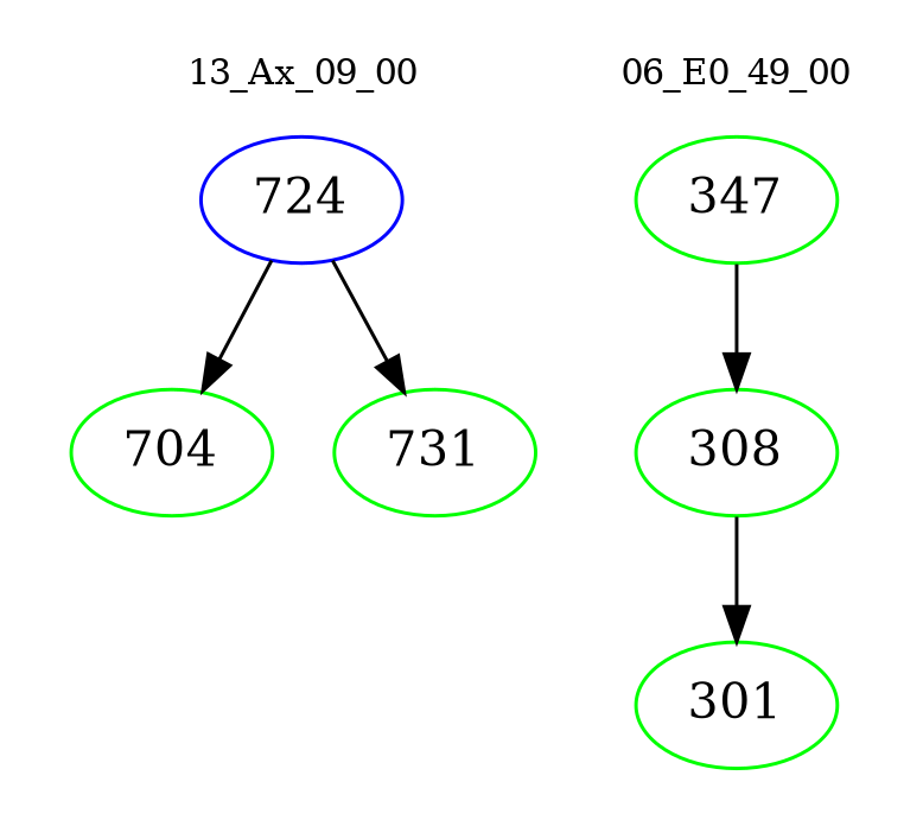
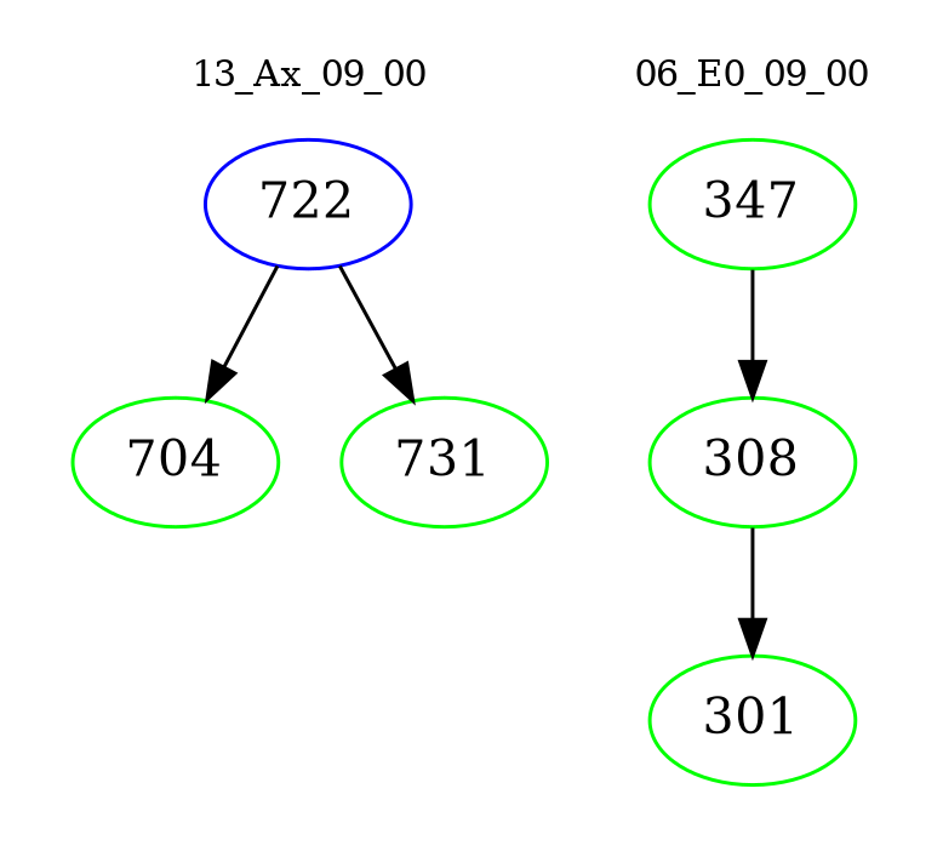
  digraph {
    node [color=green]
    edge [color=black]
-   n1 [color=blue label=724]
+   n1 [color=blue label=722]
    n2 [label=704]
    n3 [label=731]
    n4 [label=308]
    n5 [label=347]
    n6 [label=301]
    subgraph cluster_1 {
      color=white
      fontsize=10
      label="13_Ax_09_00"
      n1
      n2
      n3
    }
    subgraph cluster_2 {
      color=white
      fontsize=10
-     label="06_E0_49_00"
+     label="06_E0_09_00"
      n4
      n5
      n6
    }
    n1 -> n2
    n1 -> n3
    n4 -> n6
    n5 -> n4
  }
